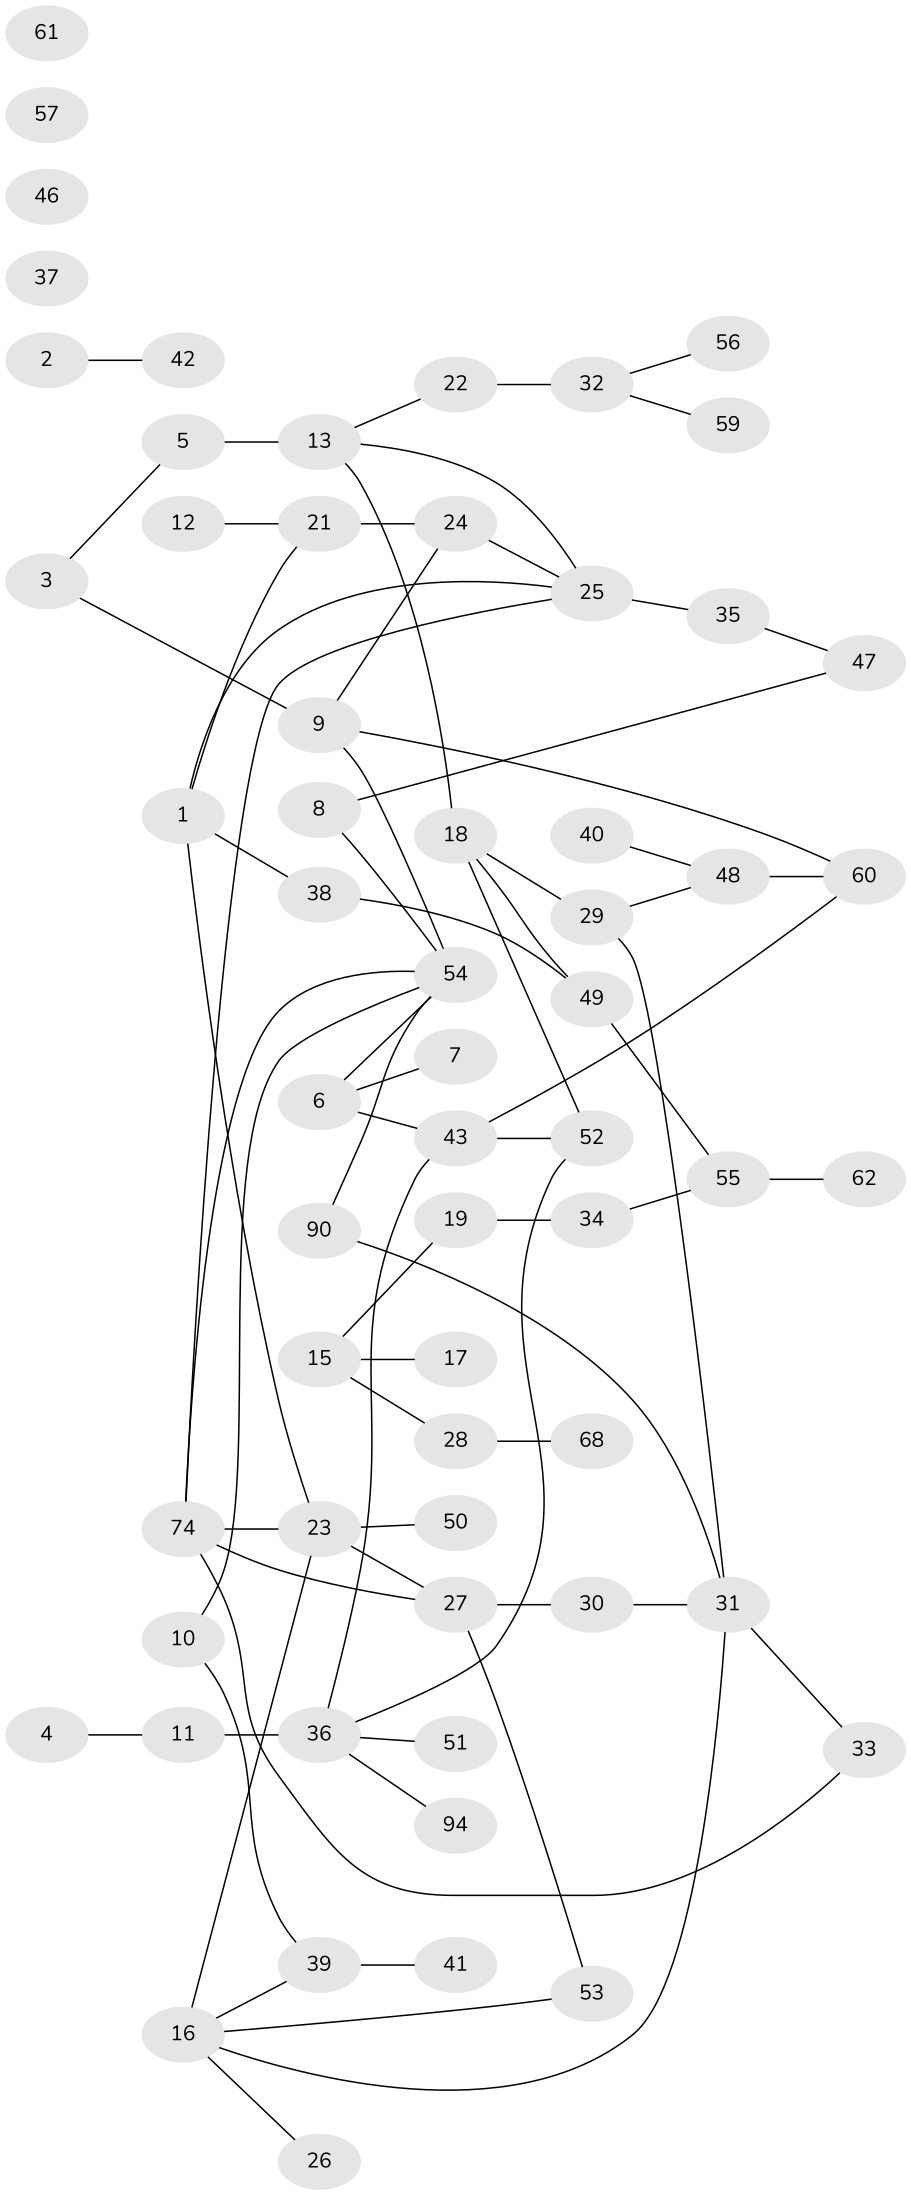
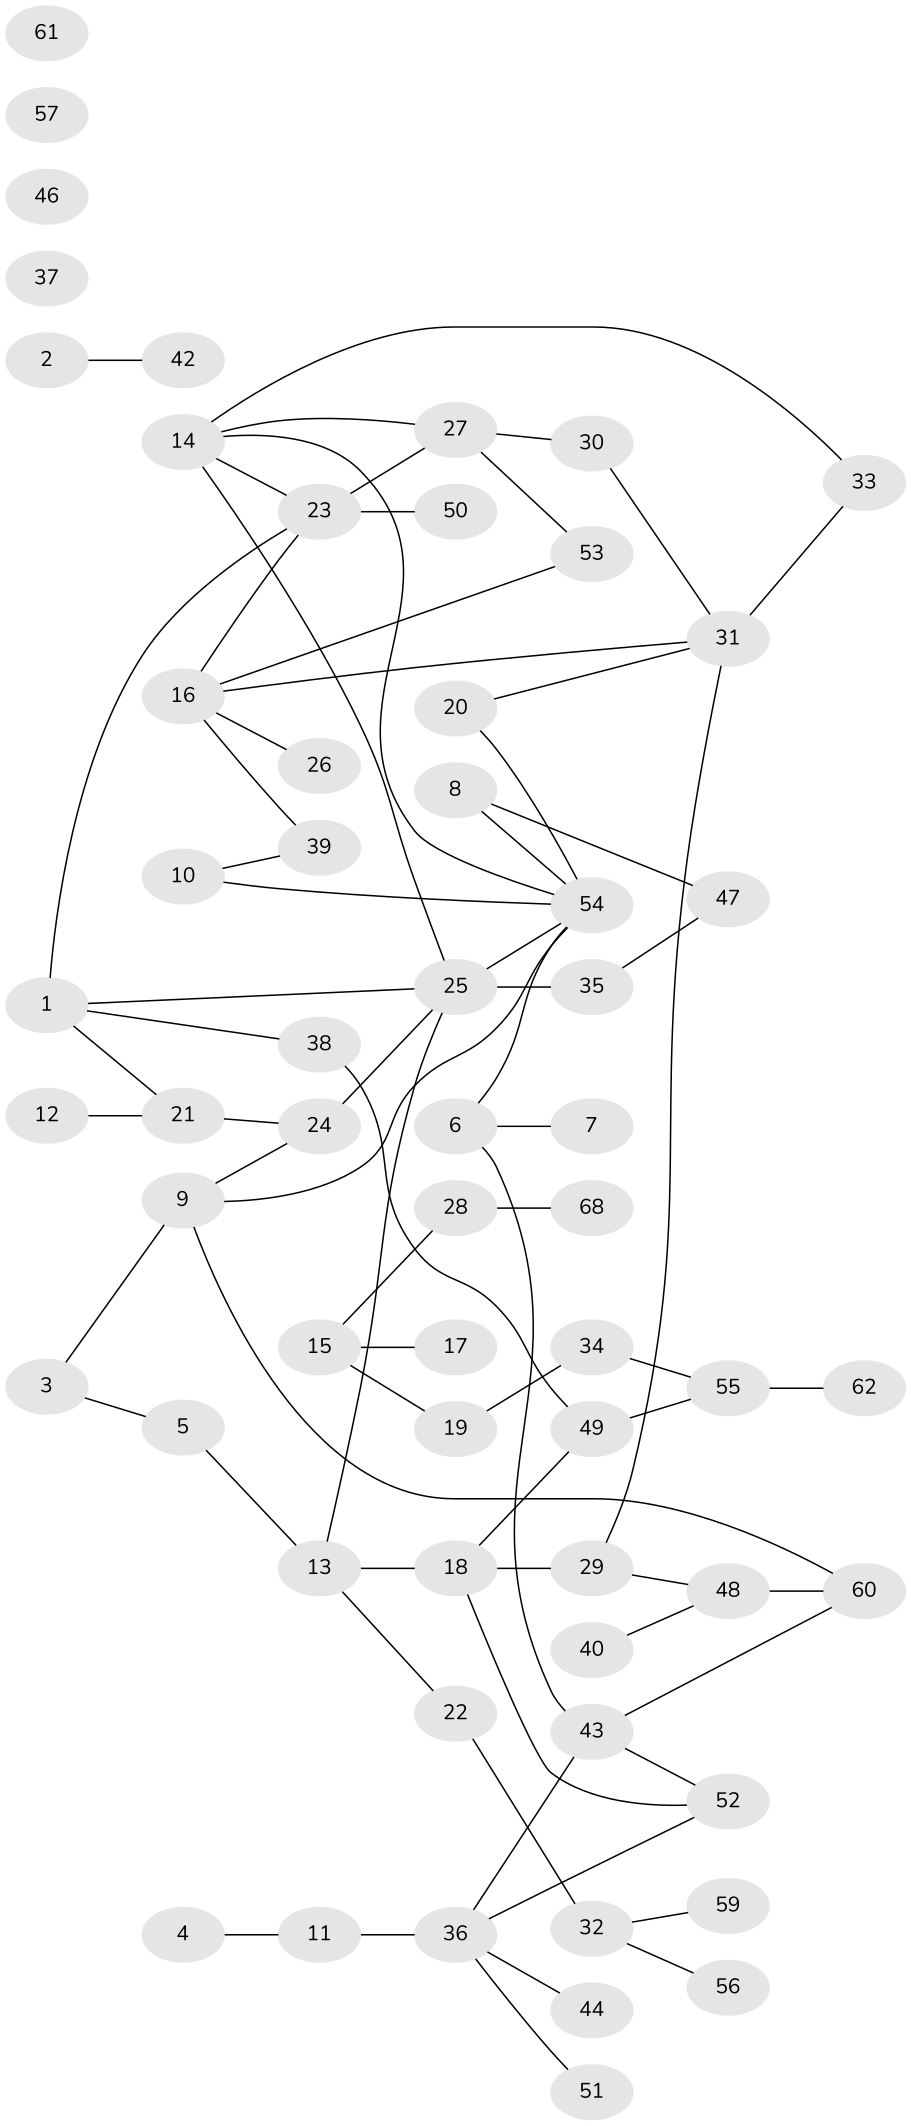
  graph {
    fontname=Nunito
    rankdir=LR
    node [color=gray90 fontname=Nunito style=filled]
    edge [fontname=Nunito]
    1
    21
    23
    25
    38
    24
    27
    50
    54
    35
    49
    2
    42
    3
    5
    9
    13
    60
    4
    11
    36
    18
    22
    6
    7
    43
    52
    8
    47
    10
    39
-   41
-   44 [label=94]
+   44
    51
    12
    29
    32
-   14 [label=74]
+   14
    33
    53
    30
    15
    17
    19
    28
    34
    n47 [label=68]
    16
    26
    31
    48
    55
-   20 [label=90]
+   20
    56
    59
    62
    37
    40
    46
    57
    61
    1 -- 21
    1 -- 23
    1 -- 25
    1 -- 38
    21 -- 24
    23 -- 27
    23 -- 50
+   25 -- 54
    25 -- 35
    38 -- 49
    24 -- 25
    27 -- 53
    27 -- 30
    35 -- 47
    49 -- 55
    2 -- 42
    3 -- 5
    3 -- 9
    5 -- 13
    9 -- 24
    9 -- 54
    9 -- 60
    13 -- 25
    13 -- 18
    13 -- 22
    4 -- 11
    11 -- 36
    36 -- 43
    36 -- 52
    36 -- 44
    36 -- 51
    18 -- 49
    18 -- 52
    18 -- 29
    22 -- 32
    6 -- 54
    6 -- 7
    6 -- 43
    43 -- 60
    43 -- 52
    8 -- 54
    8 -- 47
    10 -- 54
    10 -- 39
-   39 -- 41
    12 -- 21
    29 -- 31
    29 -- 48
    32 -- 56
    32 -- 59
    14 -- 23
    14 -- 25
    14 -- 27
    14 -- 54
    14 -- 33
    30 -- 31
    15 -- 17
    15 -- 19
    15 -- 28
    19 -- 34
    28 -- n47
    34 -- 55
    16 -- 23
    16 -- 39
    16 -- 53
    16 -- 26
    16 -- 31
    31 -- 33
    48 -- 60
    55 -- 62
    20 -- 54
    20 -- 31
    40 -- 48
  }
